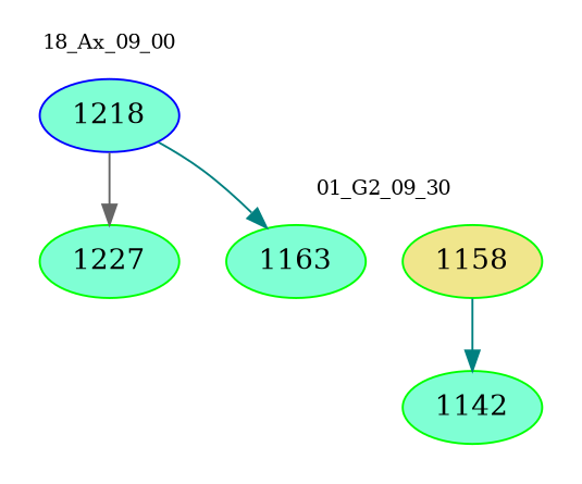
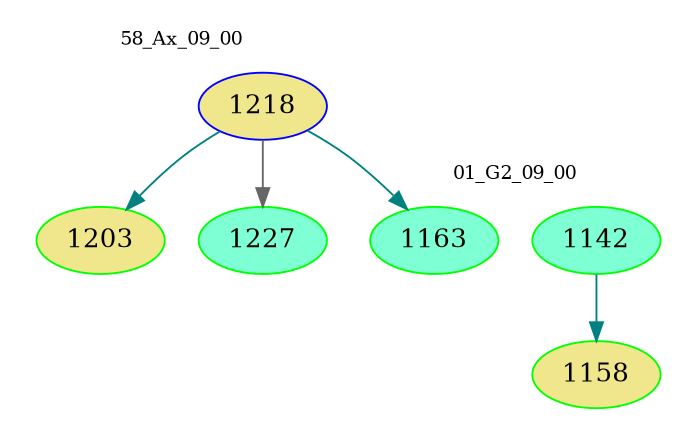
  digraph {
    node [color=green fillcolor=khaki style=filled]
    edge [color=teal]
-   n1 [color=blue fillcolor=aquamarine label=1218]
+   n1 [color=blue label=1218]
+   n2 [label=1203]
    n3 [fillcolor=aquamarine label=1227]
    n4 [label=1158]
    n5 [fillcolor=aquamarine label=1142]
    n6 [fillcolor=aquamarine label=1163]
    subgraph cluster_1 {
      color=white
      fontsize=10
-     label="18_Ax_09_00"
+     label="58_Ax_09_00"
      n1
+     n2
      n3
    }
    subgraph cluster_2 {
      color=white
      fontsize=10
-     label="01_G2_09_30"
+     label="01_G2_09_00"
      n4
      n5
      n6
    }
+   n1 -> n2
    n1 -> n3 [color=gray40]
    n1 -> n6
-   n4 -> n5
+   n5 -> n4
  }
